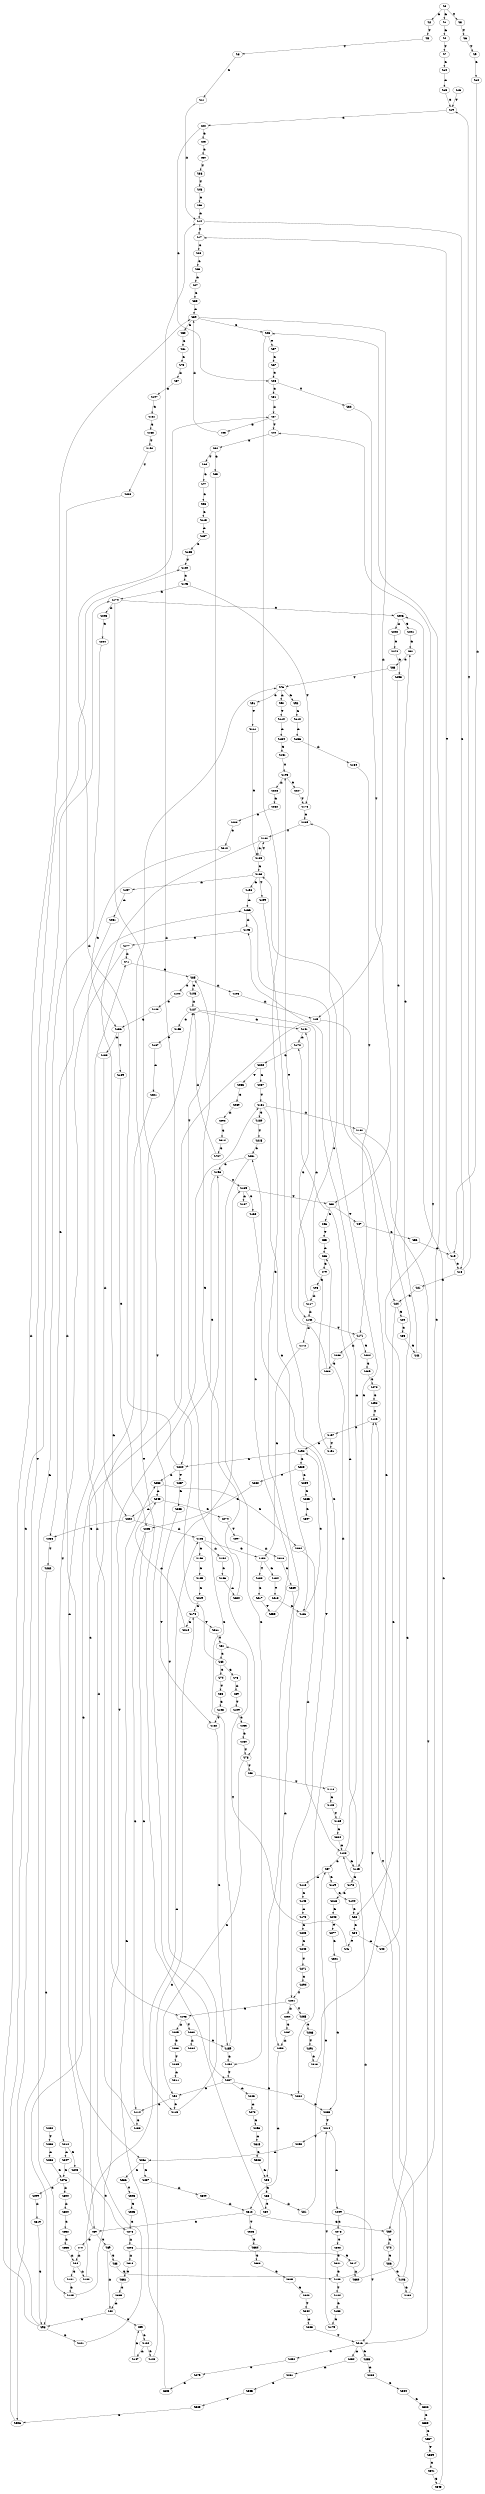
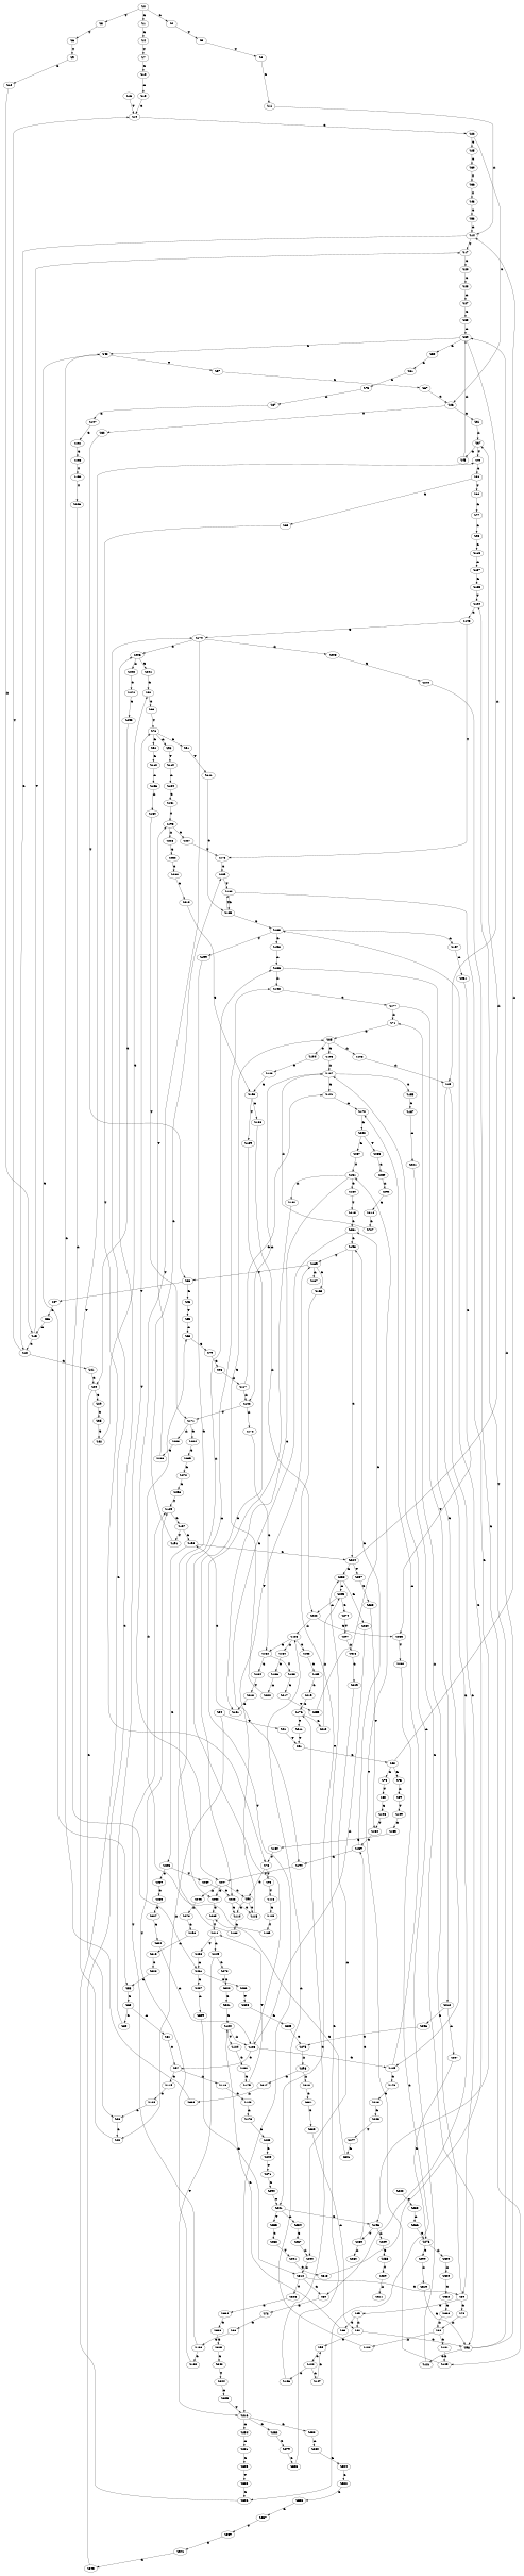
  strict digraph {
    S0
    S1
    S2
    S3
    S4
    S5
    S6
    S7
    S8
    S9
    S10
    S11
    S12
    S13
    S14
    S15
    S19
    S17
    S18
    S16
    S20
    S21
    S22
    S23
    S24
    S25
    S26
    S27
    S28
    S29
    S30
    S31
    S32
    S33
    S34
    S35
    S36
    S37
    S38
    S39
    S40
    S41
    S42
    S43
    S44
    S45
    S46
    S47
    S48
    S49
    S50
    S51
    S52
    S53
    S54
    S55
    S56
    S57
    S58
    S59
    S60
    S61
    S62
    S63
    S64
    S65
    S66
    S67
    S68
    S69
    S70
    S71
    S72
    S73
    S74
    S75
    S76
    S77
    S78
    S79
    S80
    S81
    S82
    S83
    S84
    S85
    S86
    S87
    S88
    S89
    S90
    S91
    S92
    S93
    S94
    S95
    S96
    S97
    S98
    S99
    S100
    S101
    S102
    S103
    S104
    S105
    S106
    S107
    S108
    S109
    S110
    S111
    S112
    S113
    S114
    S115
    S116
    S117
    S118
    S119
    S120
    S121
    S122
    S123
    S124
    S125
    S126
    S127
    S128
    S129
    S130
    S131
    S132
    S133
    S134
    S135
    S136
    S137
    S138
    S139
    S140
    S141
    S142
    S143
    S144
    S145
    S146
    S147
    S148
    S149
    S150
    S151
    S152
    S153
    S154
    S155
    S156
    S157
    S158
    S159
    S160
    S161
    S162
    S163
    S164
    S165
    S166
    S167
    S168
    S169
    S170
    S171
    S172
    S173
    S174
    S175
    S176
    S177
    S178
    S179
    S180
    S181
    S182
    S183
    S184
    S185
    S186
    S187
    S188
    S189
    S190
    S191
    S192
    S193
    S194
    S195
    S196
    S197
    S198
    S199
    S201
    S202
    S203
    S204
    S205
    S206
    S207
    S208
    S209
    S210
    S211
    S212
    S213
    S214
    S215
    S216
    S217
    S218
    S219
    S220
    S221
    S222
    S223
    S224
    S225
    S226
    S227
    S228
    S229
    S230
    S231
    S232
    S200
    S233
    S234
    S235
    S236
    S237
    S238
    S239
    S240
    S241
    S242
    S243
    S244
    S245
    S246
    S247
    S248
    S249
    S250
    S251
    S252
    S253
    S254
    S255
    S256
    S257
    S258
    S259
    S260
    S261
    S262
    S263
    S264
    S265
    S266
    S267
    S268
    S269
    S270
    S271
    S272
    S273
    S274
    S275
    S276
    S277
    S278
    S279
    S280
    S281
    S282
    S283
    S284
    S285
    S286
    S287
    S288
    S289
    S290
    S291
    S292
    S293
    S294
    S295
    S296
    S297
    S298
    S299
    S300
    S301
    S302
    S303
    S304
    S305
    S306
    S307
    S308
    S309
    S310
    S311
    S312
    S313
    S314
    S315
    S316
    S317
    S318
    S319
    S320
    S321
    S322
    S323
    S324
    S325
    S326
    n328 [label=S727]
    S328
    S329
    S330
    S331
    S332
    S333
    S334
    S335
    S336
    S337
    S338
    S339
    S340
    S341
    S342
    S343
    S344
    S345
    S0 -> S1 [label=G]
    S0 -> S2 [label=C]
    S0 -> S3 [label=T]
    S1 -> S4 [label=G]
    S2 -> S5 [label=T]
    S3 -> S6 [label=T]
    S4 -> S7 [label=T]
    S5 -> S8 [label=T]
    S6 -> S9 [label=T]
    S7 -> S10 [label=C]
    S8 -> S11 [label=C]
    S9 -> S12 [label=C]
    S10 -> S13 [label=A]
    S11 -> S14 [label=A]
    S12 -> S15 [label=A]
    S13 -> S19 [label=C]
    S14 -> S17 [label=T]
    S14 -> S18 [label=C]
    S15 -> S17 [label=T]
    S15 -> S18 [label=C]
    S19 -> S22 [label=C]
    S17 -> S20 [label=C]
    S18 -> S19 [label=T]
    S18 -> S21 [label=G]
    S16 -> S19 [label=T]
    S20 -> S23 [label=C]
    S21 -> S24 [label=C]
    S22 -> S25 [label=G]
    S22 -> S26 [label=C]
    S23 -> S27 [label=A]
    S24 -> S28 [label=C]
    S24 -> S29 [label=G]
    S25 -> S30 [label=C]
    S26 -> S31 [label=C]
    S26 -> S32 [label=T]
    S27 -> S33 [label=G]
-   S28 -> S34 [label=C]
+   S28 -> S40 [label=C]
    S29 -> S35 [label=C]
    S30 -> S36 [label=T]
    S31 -> S37 [label=A]
    S32 -> S38 [label=T]
    S33 -> S39 [label=A]
    S34 -> S40 [label=A]
    S34 -> S41 [label=T]
    S35 -> S42 [label=G]
    S36 -> S43 [label=T]
    S37 -> S44 [label=T]
    S37 -> S45 [label=G]
    S38 -> S46 [label=G]
    S38 -> S47 [label=T]
    S39 -> S48 [label=C]
    S39 -> S49 [label=A]
    S39 -> S50 [label=G]
    S40 -> S44 [label=T]
    S41 -> S51 [label=T]
    S42 -> S52 [label=G]
    S43 -> S53 [label=C]
    S44 -> S54 [label=C]
    S45 -> S39 [label=A]
    S46 -> S55 [label=T]
    S47 -> S56 [label=C]
    S48 -> S57 [label=T]
    S48 -> S58 [label=G]
    S49 -> S59 [label=C]
    S49 -> S60 [label=G]
    S50 -> S61 [label=C]
    S51 -> S62 [label=C]
    S52 -> S63 [label=C]
    S53 -> S14 [label=A]
    S54 -> S64 [label=T]
    S54 -> S65 [label=G]
    S55 -> S66 [label=A]
    S56 -> S15 [label=A]
    S57 -> S67 [label=C]
    S58 -> S68 [label=G]
    S59 -> S69 [label=C]
    S59 -> S70 [label=G]
    S59 -> S71 [label=A]
    S60 -> S72 [label=G]
    S61 -> S73 [label=C]
    S62 -> S14 [label=A]
    S62 -> S74 [label=C]
    S62 -> S75 [label=G]
    S63 -> S76 [label=T]
    S64 -> S77 [label=G]
    S65 -> S78 [label=T]
    S66 -> S79 [label=G]
    S67 -> S26 [label=C]
    S68 -> S80 [label=C]
    S68 -> S81 [label=A]
    S69 -> S82 [label=A]
    S69 -> S83 [label=G]
    S70 -> S84 [label=A]
    S71 -> S85 [label=G]
    S72 -> S86 [label=G]
    S73 -> S87 [label=A]
    S74 -> S88 [label=T]
    S75 -> S89 [label=A]
    S76 -> S90 [label=A]
    S76 -> S91 [label=C]
    S76 -> S92 [label=G]
    S77 -> S93 [label=C]
    S78 -> S94 [label=C]
    S78 -> S95 [label=T]
    S79 -> S96 [label=G]
    S80 -> S76 [label=T]
    S81 -> S97 [label=C]
    S82 -> S98 [label=G]
    S82 -> S99 [label=C]
    S83 -> S100 [label=G]
    S84 -> S101 [label=G]
    S84 -> S102 [label=A]
    S85 -> S103 [label=G]
    S85 -> S104 [label=C]
    S85 -> S105 [label=A]
    S86 -> S106 [label=G]
    S87 -> S107 [label=C]
    S88 -> S108 [label=G]
    S89 -> S109 [label=T]
    S90 -> S110 [label=T]
    S91 -> S111 [label=T]
    S92 -> S112 [label=G]
    S93 -> S113 [label=C]
    S94 -> S114 [label=G]
    S94 -> S115 [label=C]
    S95 -> S116 [label=T]
    S96 -> S117 [label=A]
    S97 -> S118 [label=A]
    S97 -> S119 [label=G]
    S98 -> S39 [label=A]
    S98 -> S120 [label=T]
    S98 -> S121 [label=G]
    S99 -> S122 [label=C]
    S100 -> S123 [label=A]
    S100 -> S124 [label=T]
    S101 -> S125 [label=G]
    S102 -> S126 [label=A]
    S103 -> S127 [label=A]
    S104 -> S128 [label=C]
    S105 -> S49 [label=A]
    S106 -> S129 [label=T]
    S106 -> S130 [label=G]
    S107 -> S131 [label=G]
    S108 -> S132 [label=T]
    S109 -> S133 [label=C]
    S110 -> S134 [label=A]
    S111 -> S135 [label=C]
    S112 -> S136 [label=A]
    S113 -> S137 [label=A]
    S114 -> S138 [label=G]
    S115 -> S139 [label=T]
    S116 -> S140 [label=G]
    S117 -> S141 [label=G]
    S117 -> S142 [label=A]
    S118 -> S143 [label=C]
    S119 -> S144 [label=C]
    S120 -> S145 [label=C]
    S121 -> S127 [label=A]
    S122 -> S146 [label=C]
    S122 -> S147 [label=A]
    S123 -> S97 [label=C]
    S123 -> S148 [label=A]
    S123 -> S149 [label=G]
    S124 -> S150 [label=G]
    S125 -> S151 [label=T]
    S126 -> S152 [label=G]
    S126 -> S153 [label=C]
    S126 -> S154 [label=A]
    S127 -> S141 [label=G]
    S127 -> S142 [label=A]
    S127 -> S155 [label=C]
    S128 -> S156 [label=G]
    S129 -> S157 [label=C]
    S130 -> S129 [label=T]
    S131 -> S158 [label=G]
    S132 -> S159 [label=C]
    S133 -> S160 [label=G]
    S134 -> S161 [label=G]
    S135 -> S162 [label=T]
    S135 -> S163 [label=G]
    S136 -> S164 [label=A]
    S137 -> S165 [label=G]
    S138 -> S166 [label=A]
    S139 -> S38 [label=T]
    S139 -> S167 [label=A]
    S139 -> S168 [label=C]
    S140 -> S169 [label=T]
    S141 -> S170 [label=A]
    S142 -> S171 [label=T]
    S142 -> S172 [label=A]
    S143 -> S173 [label=A]
    S144 -> S28 [label=C]
    S145 -> S174 [label=G]
    S145 -> S175 [label=T]
    S146 -> S176 [label=C]
    S147 -> S99 [label=C]
    S148 -> S177 [label=C]
    S149 -> S170 [label=A]
    S149 -> S178 [label=G]
    S150 -> S179 [label=G]
    S151 -> S180 [label=G]
    S151 -> S181 [label=C]
    S151 -> S182 [label=A]
    S152 -> S183 [label=T]
    S152 -> S184 [label=G]
    S153 -> S185 [label=C]
    S154 -> S186 [label=C]
    S155 -> S187 [label=C]
    S156 -> S188 [label=A]
    S156 -> S189 [label=T]
    S157 -> S190 [label=C]
    S157 -> S191 [label=T]
    S158 -> S192 [label=T]
    S159 -> S193 [label=C]
    S159 -> S194 [label=G]
    S160 -> S78 [label=T]
    S161 -> S195 [label=T]
    S162 -> S135 [label=C]
    S162 -> S196 [label=G]
    S163 -> S197 [label=A]
    S163 -> S198 [label=G]
    S163 -> S199 [label=T]
    S164 -> S171 [label=T]
    S165 -> S120 [label=T]
    S166 -> S148 [label=A]
    S166 -> S149 [label=G]
    S168 -> S201 [label=T]
    S169 -> S66 [label=A]
    S170 -> S202 [label=G]
    S171 -> S203 [label=A]
    S171 -> S204 [label=G]
    S172 -> S152 [label=G]
    S173 -> S205 [label=C]
    S174 -> S206 [label=C]
    S174 -> S207 [label=T]
    S174 -> S208 [label=A]
    S175 -> S209 [label=C]
    S176 -> S210 [label=G]
    S176 -> S211 [label=T]
    S177 -> S71 [label=A]
    S177 -> S212 [label=T]
    S178 -> S213 [label=C]
    S179 -> S214 [label=T]
    S180 -> S215 [label=T]
    S181 -> S190 [label=C]
    S182 -> S216 [label=T]
    S183 -> S217 [label=G]
    S184 -> S218 [label=T]
    S185 -> S219 [label=C]
    S186 -> S220 [label=A]
    S187 -> S221 [label=A]
    S188 -> S222 [label=A]
    S189 -> S223 [label=C]
    S190 -> S224 [label=C]
    S190 -> S225 [label=G]
    S191 -> S209 [label=C]
    S192 -> S226 [label=T]
    S193 -> S139 [label=T]
    S193 -> S224 [label=C]
    S194 -> S207 [label=T]
    S195 -> S227 [label=C]
    S195 -> S228 [label=A]
    S196 -> S229 [label=A]
    S196 -> S230 [label=T]
    S197 -> S231 [label=A]
    S198 -> S166 [label=A]
    S199 -> S232 [label=G]
    S201 -> S196 [label=G]
    S201 -> S234 [label=A]
    S201 -> S235 [label=T]
    S202 -> S236 [label=T]
    S202 -> S237 [label=G]
    S203 -> S238 [label=G]
    S204 -> S239 [label=G]
    S205 -> S240 [label=C]
    S206 -> S241 [label=G]
    S206 -> S242 [label=A]
    S207 -> S94 [label=C]
    S207 -> S232 [label=G]
    S207 -> S243 [label=A]
    S208 -> S244 [label=G]
    S209 -> S162 [label=T]
    S210 -> S245 [label=A]
    S211 -> S51 [label=T]
    S212 -> S246 [label=G]
    S212 -> S247 [label=A]
    S213 -> S248 [label=G]
    S214 -> S249 [label=A]
    S214 -> S250 [label=T]
    S215 -> S251 [label=C]
    S216 -> S252 [label=C]
    S216 -> S253 [label=G]
    S216 -> S254 [label=A]
    S217 -> S255 [label=T]
    S218 -> S181 [label=C]
    S219 -> S176 [label=C]
    S220 -> S85 [label=G]
    S221 -> S98 [label=G]
    S222 -> S126 [label=A]
    S222 -> S256 [label=G]
    S223 -> S114 [label=G]
    S223 -> S115 [label=C]
    S224 -> S37 [label=A]
    S224 -> S257 [label=T]
    S224 -> S258 [label=G]
    S225 -> S259 [label=C]
    S225 -> S260 [label=T]
    S226 -> S261 [label=A]
    S227 -> S175 [label=T]
    S228 -> S262 [label=G]
    S229 -> S263 [label=G]
    S230 -> S159 [label=C]
    S230 -> S264 [label=A]
    S231 -> S256 [label=G]
    S232 -> S265 [label=G]
    S200 -> S233 [label=T]
    S233 -> S266 [label=A]
    S234 -> S267 [label=G]
    S235 -> S268 [label=C]
    S236 -> S269 [label=C]
    S237 -> S151 [label=T]
    S238 -> S195 [label=T]
    S239 -> S270 [label=G]
    S240 -> S271 [label=T]
    S241 -> S52 [label=G]
    S242 -> S272 [label=C]
    S243 -> S273 [label=A]
    S244 -> S125 [label=G]
    S245 -> S222 [label=A]
    S245 -> S274 [label=C]
    S246 -> S275 [label=C]
    S247 -> S276 [label=C]
    S248 -> S277 [label=T]
    S249 -> S216 [label=T]
    S249 -> S278 [label=C]
    S250 -> S261 [label=A]
    S251 -> S193 [label=C]
    S251 -> S194 [label=G]
    S252 -> S279 [label=C]
    S253 -> S280 [label=A]
    S254 -> S281 [label=A]
    S255 -> S251 [label=C]
    S256 -> S282 [label=T]
    S257 -> S283 [label=G]
    S258 -> S245 [label=A]
    S258 -> S284 [label=G]
    S259 -> S285 [label=C]
    S260 -> S223 [label=C]
    S261 -> S286 [label=C]
    S261 -> S287 [label=G]
    S262 -> S288 [label=C]
    S263 -> S289 [label=T]
    S265 -> S214 [label=T]
    S266 -> S276 [label=C]
    S267 -> S290 [label=A]
    S268 -> S291 [label=T]
    S269 -> S292 [label=A]
    S270 -> S293 [label=G]
    S271 -> S294 [label=C]
    S272 -> S295 [label=G]
    S273 -> S296 [label=G]
    S274 -> S297 [label=T]
    S275 -> S298 [label=A]
    S276 -> S299 [label=C]
    S276 -> S300 [label=A]
    S277 -> S301 [label=G]
    S278 -> S302 [label=C]
    S279 -> S303 [label=C]
    S280 -> S304 [label=G]
    S281 -> S305 [label=G]
    S282 -> S306 [label=C]
    S283 -> S132 [label=T]
    S284 -> S123 [label=A]
    S285 -> S307 [label=G]
    S286 -> S308 [label=T]
    S287 -> S309 [label=A]
    S288 -> S310 [label=C]
    S289 -> S311 [label=A]
    S290 -> S312 [label=A]
    S291 -> S313 [label=C]
    S292 -> S314 [label=G]
    S293 -> S129 [label=T]
    S294 -> S201 [label=T]
    S295 -> S24 [label=C]
    S296 -> S315 [label=A]
    S297 -> S316 [label=A]
    S298 -> S317 [label=G]
    S298 -> S318 [label=A]
    S299 -> S319 [label=A]
    S300 -> S320 [label=A]
    S301 -> S265 [label=G]
    S302 -> S321 [label=G]
    S303 -> S258 [label=G]
    S304 -> S322 [label=C]
    S305 -> S323 [label=T]
    S306 -> S174 [label=G]
-   S169 -> S324 [label=G]
+   S307 -> S324 [label=G]
    S308 -> S325 [label=G]
    S309 -> S312 [label=A]
    S310 -> S156 [label=G]
    S312 -> S59 [label=C]
    S312 -> S60 [label=G]
    S312 -> S326 [label=T]
    S313 -> S163 [label=G]
    S314 -> n328 [label=G]
    S315 -> S328 [label=C]
    S316 -> S329 [label=G]
    S317 -> S330 [label=A]
    S318 -> S331 [label=C]
    S319 -> S98 [label=G]
    S320 -> S332 [label=C]
    S321 -> S100 [label=G]
    S322 -> S333 [label=G]
    S323 -> S306 [label=C]
    S324 -> S123 [label=A]
    S325 -> S275 [label=C]
    S326 -> S334 [label=C]
    n328 -> S127 [label=A]
    S328 -> S58 [label=G]
    S329 -> S290 [label=A]
    S330 -> S48 [label=C]
    S331 -> S335 [label=C]
    S332 -> S336 [label=G]
    S333 -> S337 [label=G]
    S334 -> S338 [label=G]
    S335 -> S82 [label=A]
    S336 -> S84 [label=A]
    S337 -> S339 [label=T]
    S338 -> S340 [label=G]
    S339 -> S341 [label=C]
    S340 -> S342 [label=G]
    S341 -> S343 [label=G]
    S342 -> S344 [label=T]
    S343 -> S206 [label=C]
    S344 -> S345 [label=A]
    S345 -> S216 [label=T]
  }
